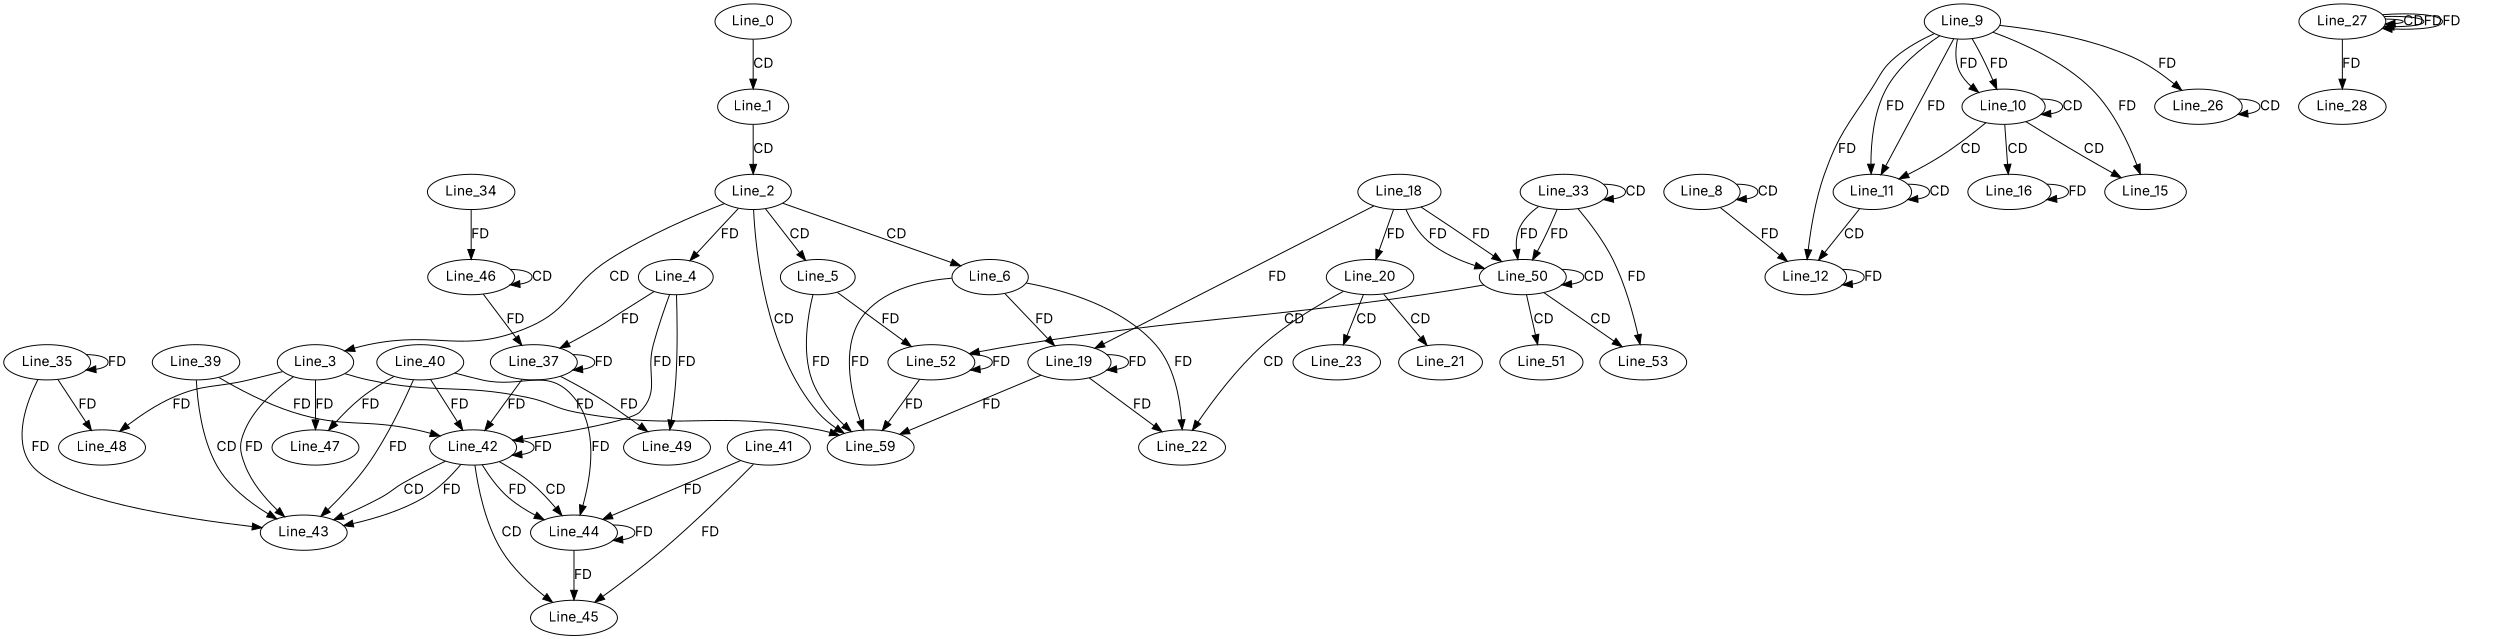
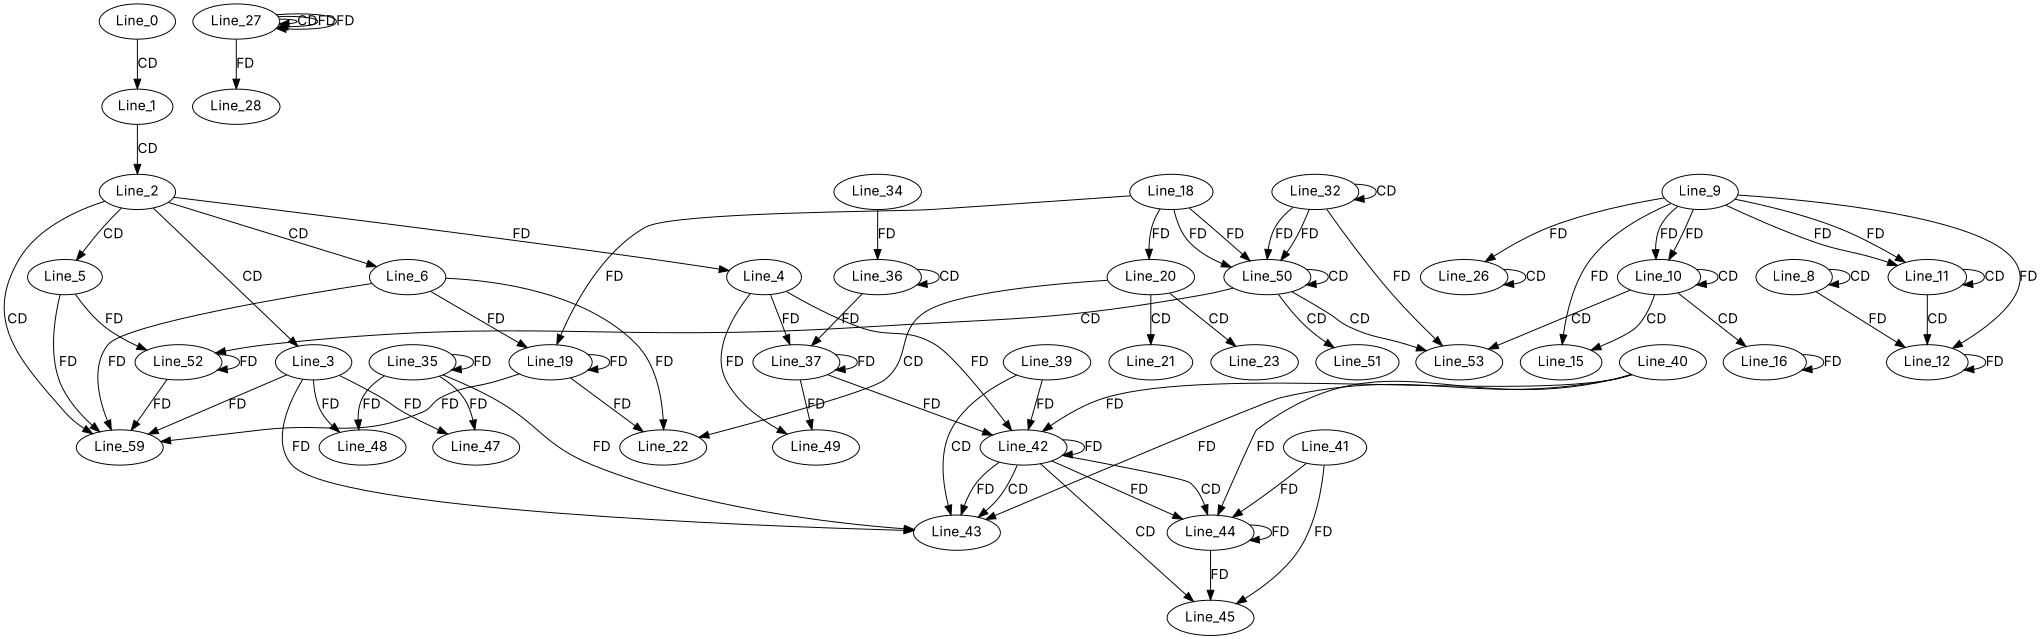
  digraph {
    fontname=Inter
    node [fontname=Inter]
    edge [fontname=Inter]
    Line_0
    Line_1
    Line_2
    Line_3
    Line_4
    Line_5
    Line_6
    Line_59
    Line_43
    Line_47
    Line_48
    Line_37
    Line_42
    Line_49
    Line_52
    Line_19
    Line_22
    Line_35
    Line_44
    Line_45
    Line_8
    Line_12
    Line_9
    Line_10
    Line_11
    Line_15
    Line_26
    Line_16
    Line_18
    Line_20
    Line_50
    Line_21
    Line_23
    Line_53
    Line_51
    Line_27
    Line_28
-   Line_33
-   Line_36 [label=Line_46]
+   Line_33 [label=Line_32]
+   Line_36
    Line_34
    Line_40
    Line_39
    Line_41
    Line_0 -> Line_1 [label=CD]
    Line_1 -> Line_2 [label=CD]
    Line_2 -> Line_3 [label=CD]
    Line_2 -> Line_4 [label=FD]
    Line_2 -> Line_5 [label=CD]
    Line_2 -> Line_6 [label=CD]
    Line_2 -> Line_59 [label=CD]
    Line_3 -> Line_59 [label=FD]
    Line_3 -> Line_43 [label=FD]
    Line_3 -> Line_47 [label=FD]
    Line_3 -> Line_48 [label=FD]
    Line_4 -> Line_37 [label=FD]
    Line_4 -> Line_42 [label=FD]
    Line_4 -> Line_49 [label=FD]
    Line_5 -> Line_59 [label=FD]
    Line_5 -> Line_52 [label=FD]
    Line_6 -> Line_59 [label=FD]
    Line_6 -> Line_19 [label=FD]
    Line_6 -> Line_22 [label=FD]
    Line_37 -> Line_37 [label=FD]
    Line_37 -> Line_42 [label=FD]
    Line_37 -> Line_49 [label=FD]
    Line_42 -> Line_43 [label=CD]
    Line_42 -> Line_43 [label=FD]
    Line_42 -> Line_42 [label=FD]
    Line_42 -> Line_44 [label=CD]
    Line_42 -> Line_44 [label=FD]
    Line_42 -> Line_45 [label=CD]
    Line_52 -> Line_59 [label=FD]
    Line_52 -> Line_52 [label=FD]
    Line_19 -> Line_59 [label=FD]
    Line_19 -> Line_19 [label=FD]
    Line_19 -> Line_22 [label=FD]
    Line_35 -> Line_43 [label=FD]
-   Line_40 -> Line_47 [label=FD]
+   Line_35 -> Line_47 [label=FD]
    Line_35 -> Line_48 [label=FD]
    Line_35 -> Line_35 [label=FD]
    Line_44 -> Line_44 [label=FD]
    Line_44 -> Line_45 [label=FD]
    Line_8 -> Line_8 [label=CD]
    Line_8 -> Line_12 [label=FD]
    Line_12 -> Line_12 [label=FD]
    Line_9 -> Line_12 [label=FD]
    Line_9 -> Line_10 [label=FD]
    Line_9 -> Line_10 [label=FD]
    Line_9 -> Line_11 [label=FD]
    Line_9 -> Line_11 [label=FD]
    Line_9 -> Line_15 [label=FD]
    Line_9 -> Line_26 [label=FD]
    Line_10 -> Line_10 [label=CD]
-   Line_10 -> Line_11 [label=CD]
+   Line_10 -> Line_53 [label=CD]
    Line_10 -> Line_15 [label=CD]
    Line_10 -> Line_16 [label=CD]
    Line_11 -> Line_12 [label=CD]
    Line_11 -> Line_11 [label=CD]
    Line_26 -> Line_26 [label=CD]
    Line_16 -> Line_16 [label=FD]
    Line_18 -> Line_19 [label=FD]
    Line_18 -> Line_20 [label=FD]
    Line_18 -> Line_50 [label=FD]
    Line_18 -> Line_50 [label=FD]
    Line_20 -> Line_22 [label=CD]
    Line_20 -> Line_21 [label=CD]
    Line_20 -> Line_23 [label=CD]
    Line_50 -> Line_52 [label=CD]
    Line_50 -> Line_50 [label=CD]
    Line_50 -> Line_53 [label=CD]
    Line_50 -> Line_51 [label=CD]
    Line_27 -> Line_27 [label=CD]
    Line_27 -> Line_27 [label=FD]
    Line_27 -> Line_27 [label=FD]
    Line_27 -> Line_28 [label=FD]
    Line_33 -> Line_50 [label=FD]
    Line_33 -> Line_50 [label=FD]
    Line_33 -> Line_53 [label=FD]
    Line_33 -> Line_33 [label=CD]
    Line_36 -> Line_37 [label=FD]
    Line_36 -> Line_36 [label=CD]
    Line_34 -> Line_36 [label=FD]
    Line_40 -> Line_43 [label=FD]
    Line_40 -> Line_42 [label=FD]
    Line_40 -> Line_44 [label=FD]
    Line_39 -> Line_43 [label=CD]
    Line_39 -> Line_42 [label=FD]
    Line_41 -> Line_44 [label=FD]
    Line_41 -> Line_45 [label=FD]
  }
